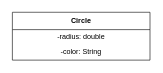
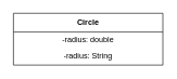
  <mxCell id="0" />
  <mxCell id="1" parent="0" />
  <mxCell id="2" value="Circle" style="swimlane;fontStyle=1;align=center;verticalAlign=middle;childLayout=stackLayout;horizontal=1;startSize=29;horizontalStack=0;resizeParent=1;resizeParentMax=0;resizeLast=0;collapsible=0;marginBottom=0;html=1;whiteSpace=wrap;" vertex="1" parent="1"><mxGeometry x="20" y="20" width="230" height="80" as="geometry" /></mxCell>
  <mxCell id="3" value="-radius: double" style="text;html=1;strokeColor=none;fillColor=none;align=center;verticalAlign=middle;spacingLeft=4;spacingRight=4;overflow=hidden;rotatable=0;points=[[0,0.5],[1,0.5]];portConstraint=eastwest;whiteSpace=wrap;" vertex="1" parent="2"><mxGeometry y="29" width="230" height="25" as="geometry" /></mxCell>
- <mxCell id="4" value="-color: String" style="text;html=1;strokeColor=none;fillColor=none;align=center;verticalAlign=middle;spacingLeft=4;spacingRight=4;overflow=hidden;rotatable=0;points=[[0,0.5],[1,0.5]];portConstraint=eastwest;whiteSpace=wrap;" vertex="1" parent="2"><mxGeometry y="54" width="230" height="26" as="geometry" /></mxCell>
+ <mxCell id="4" value="-radius: String" style="text;html=1;strokeColor=none;fillColor=none;align=center;verticalAlign=middle;spacingLeft=4;spacingRight=4;overflow=hidden;rotatable=0;points=[[0,0.5],[1,0.5]];portConstraint=eastwest;whiteSpace=wrap;" vertex="1" parent="2"><mxGeometry y="54" width="230" height="26" as="geometry" /></mxCell>
